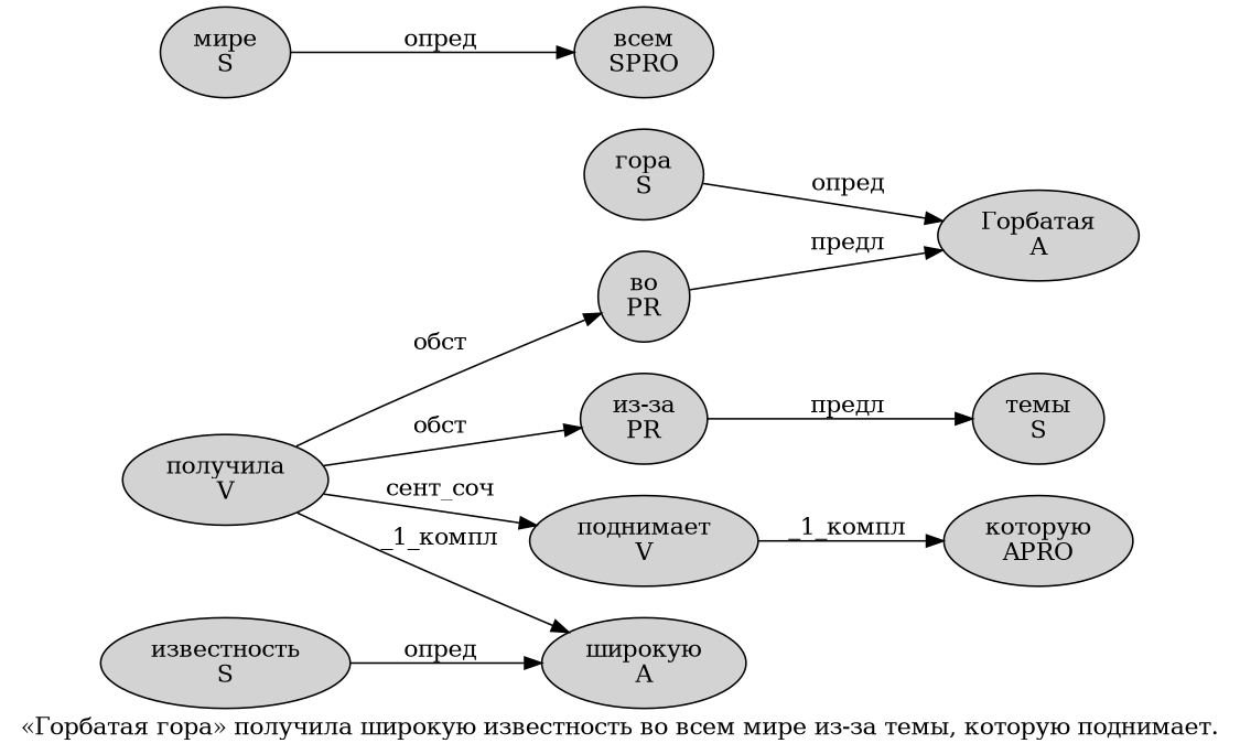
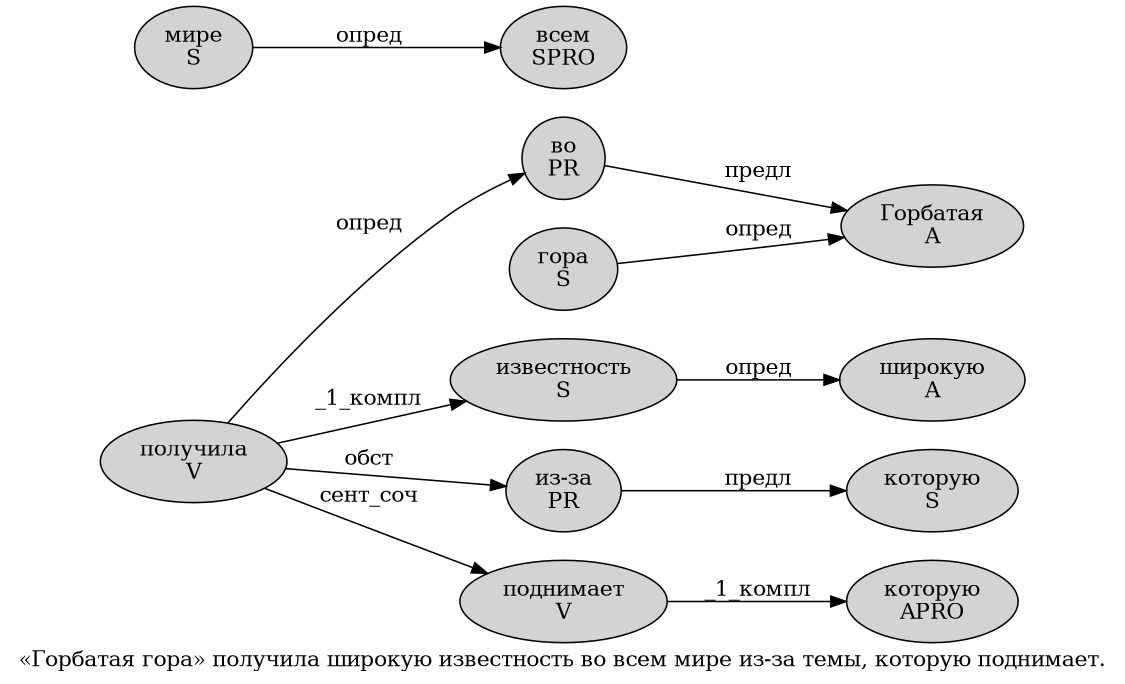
  digraph {
    label="«Горбатая гора» получила широкую известность во всем мире из-за темы, которую поднимает."
    rankdir=LR
    node [fillcolor=lightgray penwidth=1 shape=ellipse style=filled]
    n1 [label="Горбатая\nA"]
    n2 [label="гора\nS"]
    n3 [label="получила\nV"]
    n4 [label="известность\nS"]
    n5 [label="во\nPR"]
    n6 [label="из-за\nPR"]
    n7 [label="поднимает\nV"]
    n8 [label="широкую\nA"]
-   n9 [label="темы\nS"]
+   n9 [label="которую\nS"]
    n10 [label="которую\nAPRO"]
    n11 [label="мире\nS"]
    n12 [label="всем\nSPRO"]
    n2 -> n1 [label="опред"]
-   n3 -> n8 [label="_1_компл"]
-   n3 -> n5 [label="обст"]
+   n3 -> n4 [label="_1_компл"]
+   n3 -> n5 [label="опред"]
    n3 -> n6 [label="обст"]
    n3 -> n7 [label="сент_соч"]
    n4 -> n8 [label="опред"]
    n5 -> n1 [label="предл"]
    n6 -> n9 [label="предл"]
    n7 -> n10 [label="_1_компл"]
    n11 -> n12 [label="опред"]
  }
